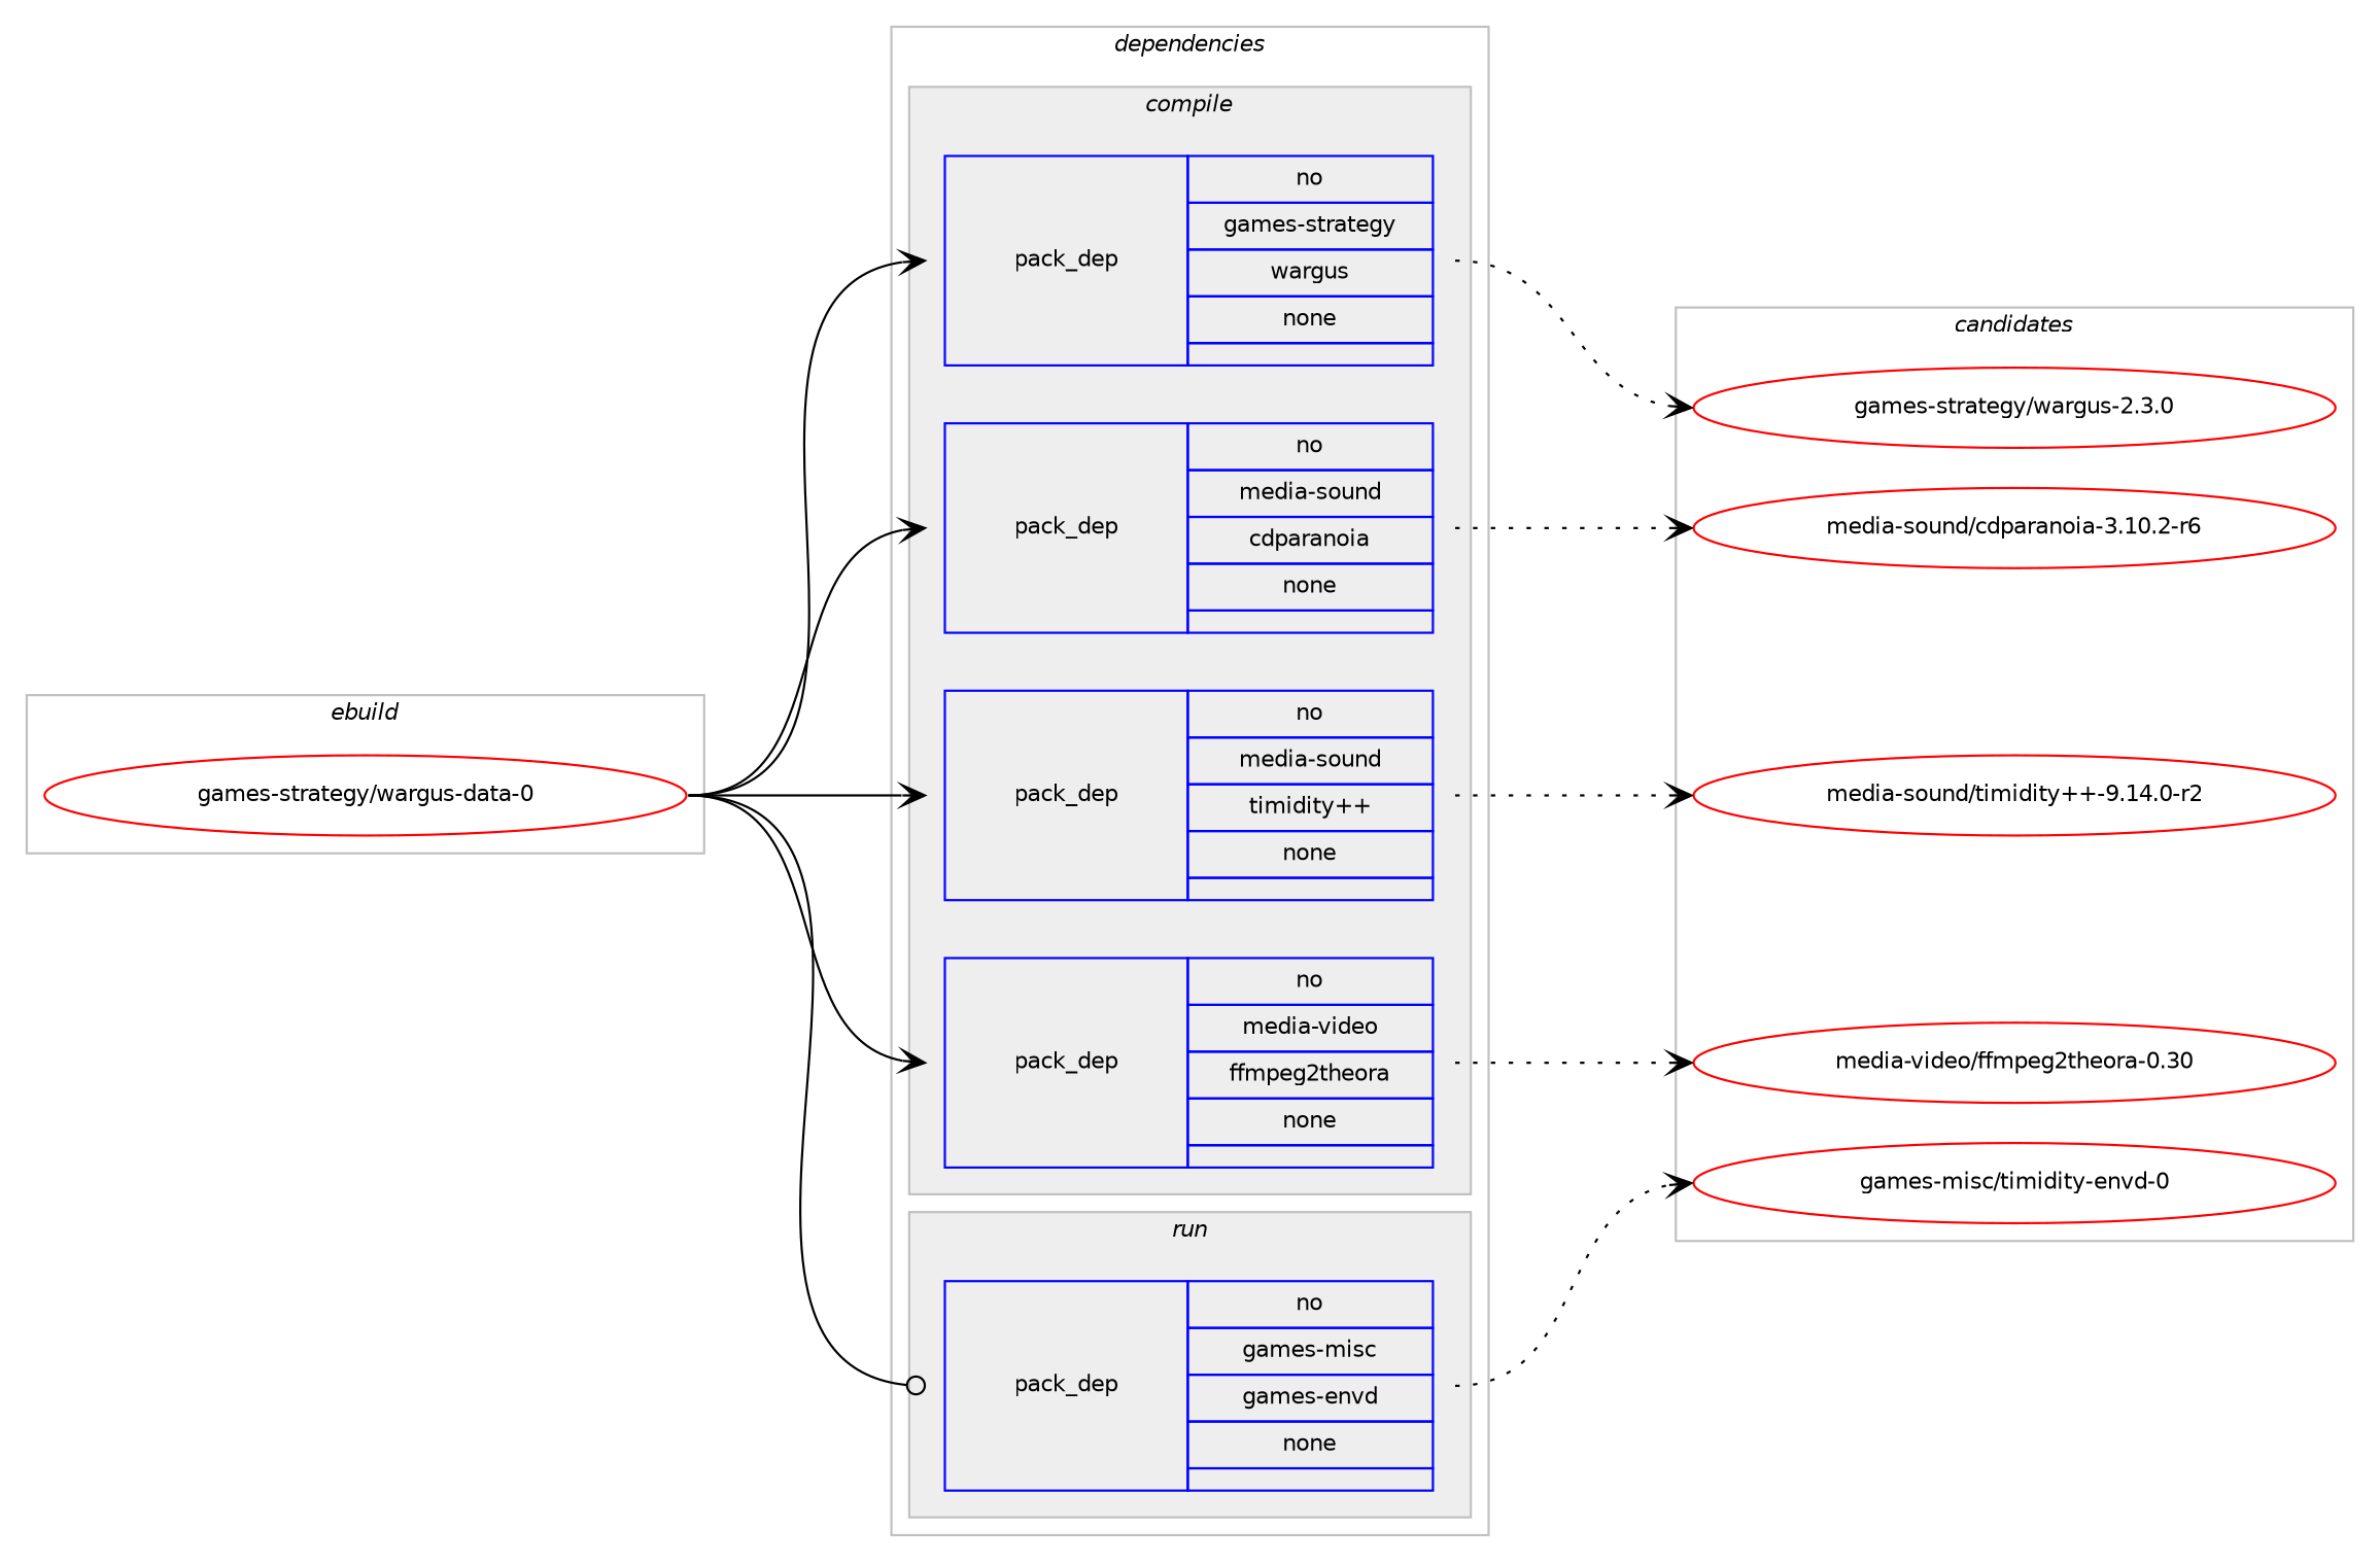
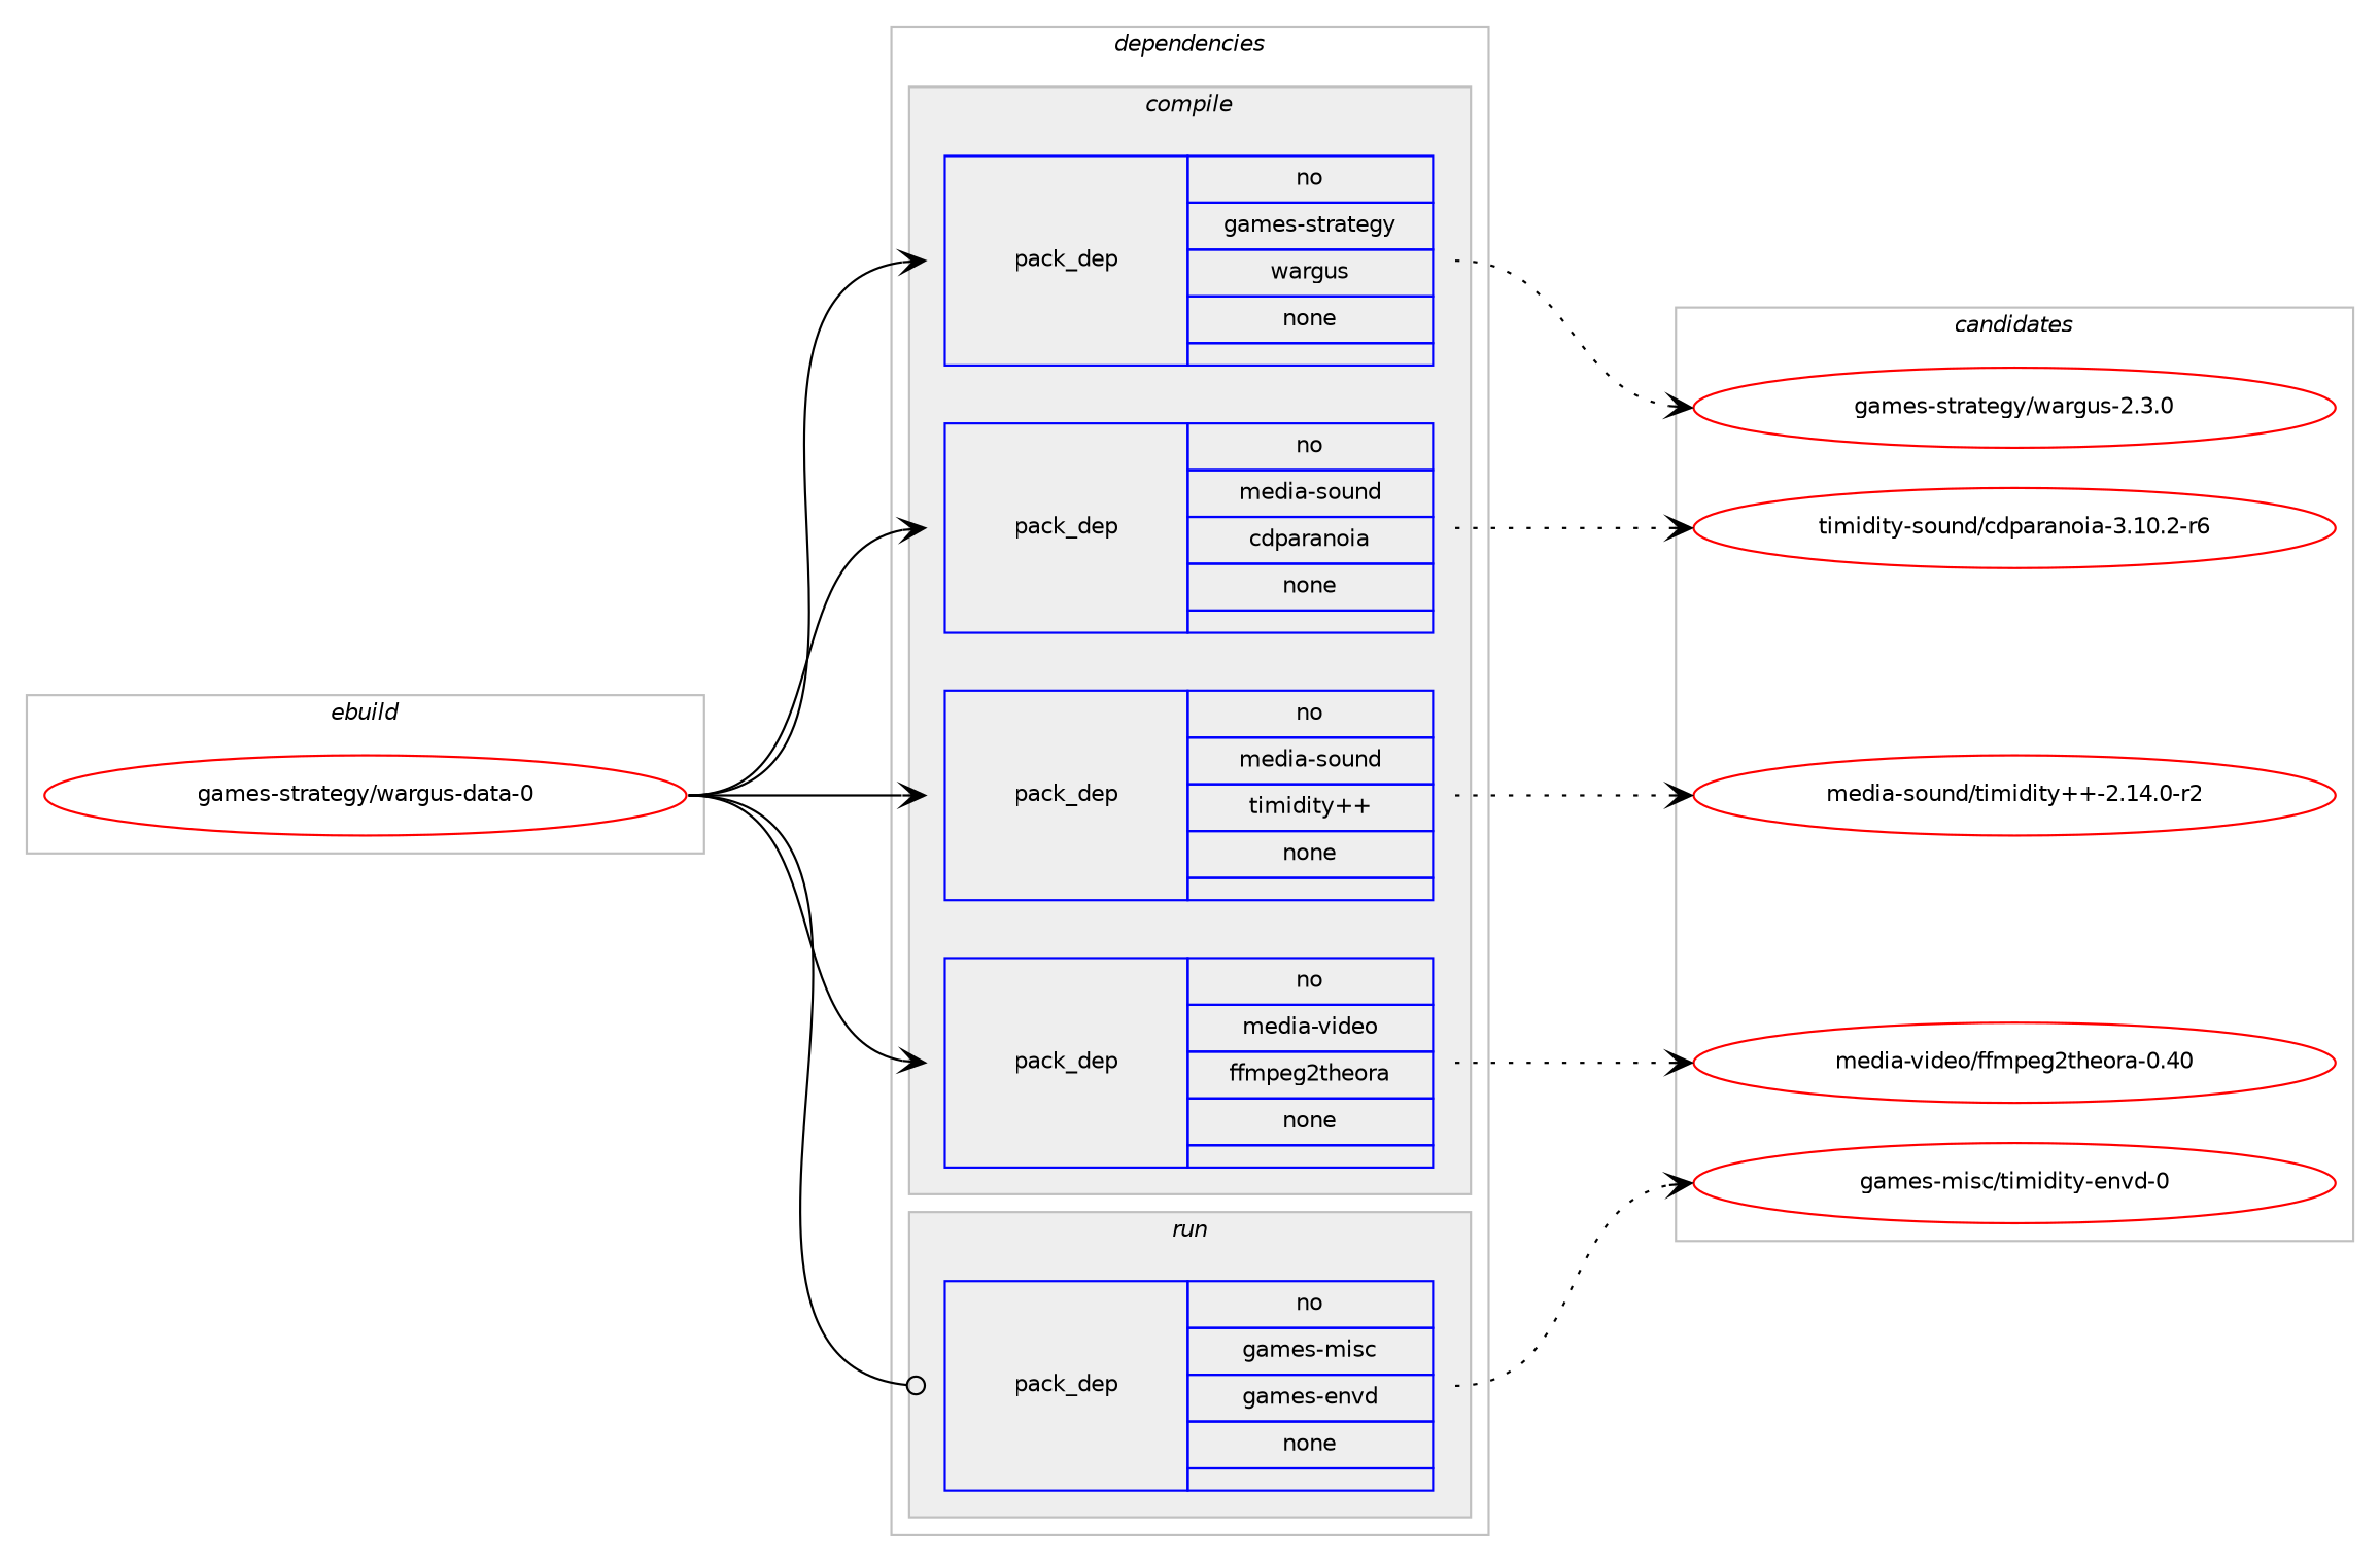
  digraph {
    compound=true
    concentrate=true
    fontname=Helvetica
    fontsize=10
    newrank=true
    rankdir=LR
    ranksep=1.5
    node [color=red fontname=Helvetica fontsize=10]
    edge [arrowhead=vee headport=w style=solid tailport=e weight=20]
    n1 [label="games-strategy/wargus-data-0" width=4]
    n2 [color=blue label=<<TABLE BORDER="0" CELLBORDER="1" CELLSPACING="0" CELLPADDING="4" WIDTH="220"><TR><TD ROWSPAN="6" CELLPADDING="30">pack_dep</TD></TR><TR><TD WIDTH="110">no</TD></TR><TR><TD>games-strategy</TD></TR><TR><TD>wargus</TD></TR><TR><TD>none</TD></TR><TR><TD></TD></TR></TABLE>> shape=none]
    n3 [color=blue label=<<TABLE BORDER="0" CELLBORDER="1" CELLSPACING="0" CELLPADDING="4" WIDTH="220"><TR><TD ROWSPAN="6" CELLPADDING="30">pack_dep</TD></TR><TR><TD WIDTH="110">no</TD></TR><TR><TD>media-sound</TD></TR><TR><TD>cdparanoia</TD></TR><TR><TD>none</TD></TR><TR><TD></TD></TR></TABLE>> shape=none]
    n4 [color=blue label=<<TABLE BORDER="0" CELLBORDER="1" CELLSPACING="0" CELLPADDING="4" WIDTH="220"><TR><TD ROWSPAN="6" CELLPADDING="30">pack_dep</TD></TR><TR><TD WIDTH="110">no</TD></TR><TR><TD>media-sound</TD></TR><TR><TD>timidity++</TD></TR><TR><TD>none</TD></TR><TR><TD></TD></TR></TABLE>> shape=none]
    n5 [color=blue label=<<TABLE BORDER="0" CELLBORDER="1" CELLSPACING="0" CELLPADDING="4" WIDTH="220"><TR><TD ROWSPAN="6" CELLPADDING="30">pack_dep</TD></TR><TR><TD WIDTH="110">no</TD></TR><TR><TD>media-video</TD></TR><TR><TD>ffmpeg2theora</TD></TR><TR><TD>none</TD></TR><TR><TD></TD></TR></TABLE>> shape=none]
    n6 [color=blue label=<<TABLE BORDER="0" CELLBORDER="1" CELLSPACING="0" CELLPADDING="4" WIDTH="220"><TR><TD ROWSPAN="6" CELLPADDING="30">pack_dep</TD></TR><TR><TD WIDTH="110">no</TD></TR><TR><TD>games-misc</TD></TR><TR><TD>games-envd</TD></TR><TR><TD>none</TD></TR><TR><TD></TD></TR></TABLE>> shape=none]
    n7 [label="games-strategy/wargus-2.3.0" width=4]
-   n8 [label="media-sound/cdparanoia-3.10.2-r6" width=4]
-   n9 [label="media-sound/timidity++-9.14.0-r2" width=4]
-   n10 [label="media-video/ffmpeg2theora-0.30" width=4]
+   n8 [label="timidity-sound/cdparanoia-3.10.2-r6" width=4]
+   n9 [label="media-sound/timidity++-2.14.0-r2" width=4]
+   n10 [label="media-video/ffmpeg2theora-0.40" width=4]
    n11 [label="games-misc/timidity-envd-0" width=4]
    subgraph cluster_1 {
      color=gray
      label=<<i>ebuild</i>>
      rank=same
      n1
    }
    subgraph cluster_2 {
      color=gray
      label=<<i>dependencies</i>>
      subgraph cluster_3 {
        color=gray
        fillcolor="#eeeeee"
        label=<<i>compile</i>>
        style=filled
        subgraph sub_4 {
          color=gray
          fillcolor="#eeeeee"
          label=<<i>compile</i>>
          style=filled
          n2
        }
        subgraph sub_5 {
          color=gray
          fillcolor="#eeeeee"
          label=<<i>compile</i>>
          style=filled
          n3
        }
        subgraph sub_6 {
          color=gray
          fillcolor="#eeeeee"
          label=<<i>compile</i>>
          style=filled
          n4
        }
        subgraph sub_7 {
          color=gray
          fillcolor="#eeeeee"
          label=<<i>compile</i>>
          style=filled
          n5
        }
      }
      subgraph cluster_8 {
        color=gray
        fillcolor="#eeeeee"
        label=<<i>compile and run</i>>
        style=filled
      }
      subgraph cluster_9 {
        color=gray
        fillcolor="#eeeeee"
        label=<<i>run</i>>
        style=filled
        subgraph sub_10 {
          color=gray
          fillcolor="#eeeeee"
          label=<<i>run</i>>
          style=filled
          n6
        }
      }
    }
    subgraph cluster_11 {
      color=gray
      label=<<i>candidates</i>>
      rank=same
      subgraph sub_12 {
        color=black
        label=<<i>candidates</i>>
        nodesep=1
        rank=same
        n7
      }
      subgraph sub_13 {
        color=black
        label=<<i>candidates</i>>
        nodesep=1
        rank=same
        n8
      }
      subgraph sub_14 {
        color=black
        label=<<i>candidates</i>>
        nodesep=1
        rank=same
        n9
      }
      subgraph sub_15 {
        color=black
        label=<<i>candidates</i>>
        nodesep=1
        rank=same
        n10
      }
      subgraph sub_16 {
        color=black
        label=<<i>candidates</i>>
        nodesep=1
        rank=same
        n11
      }
    }
    n1 -> n2
    n1 -> n3
    n1 -> n4
    n1 -> n5
    n1 -> n6 [arrowhead=odot]
    n2 -> n7 [style=dotted weight=100]
    n3 -> n8 [style=dotted weight=100]
    n4 -> n9 [style=dotted weight=100]
    n5 -> n10 [style=dotted weight=100]
    n6 -> n11 [style=dotted weight=100]
  }
